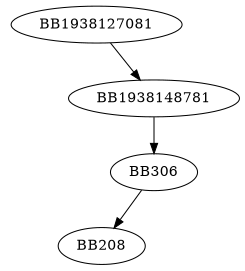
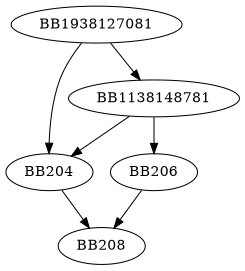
  digraph {
    n1 [label=BB1938127081]
-   BB1938148781
+   BB204
+   BB1938148781 [label=BB1138148781]
    n4 [label=BB208]
-   BB206 [label=BB306]
+   BB206
+   n1 -> BB204
    n1 -> BB1938148781
+   BB204 -> n4
+   BB1938148781 -> BB204
    BB1938148781 -> BB206
    BB206 -> n4
  }
